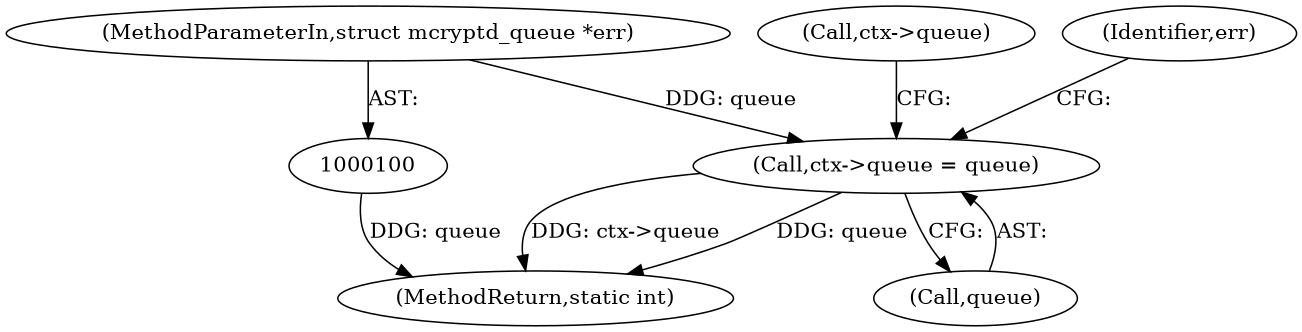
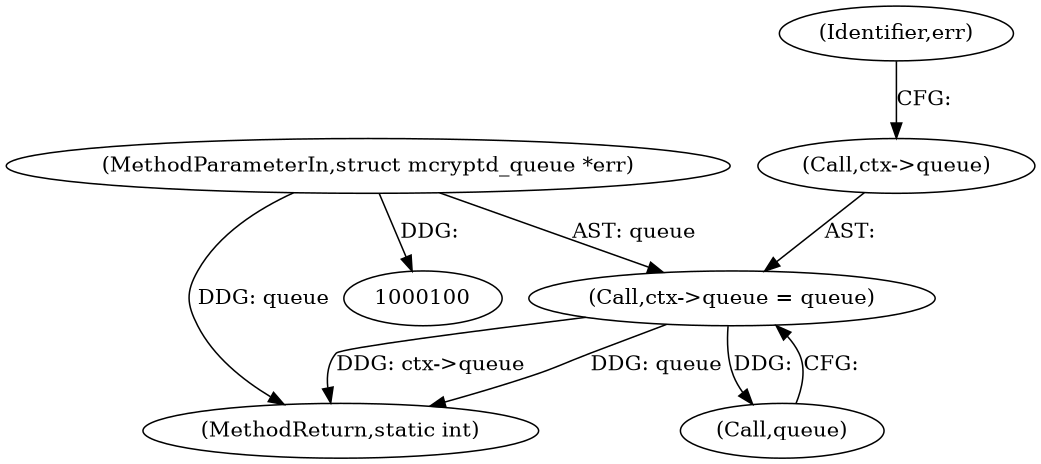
  digraph {
    n1 [label="(MethodParameterIn,struct mcryptd_queue *err)"]
    n2 [label="(Call,ctx->queue = queue)"]
    n3 [label="(MethodReturn,static int)"]
    1000100
    n5 [label="(Call,queue)"]
    n6 [label="(Call,ctx->queue)"]
    n7 [label="(Identifier,err)"]
-   n1 -> n2 [label="DDG: queue"]
-   1000100 -> n3 [label="DDG: queue"]
-   n1 -> 1000100 [label="AST: "]
+   n1 -> n2 [label="AST: queue"]
+   n1 -> n3 [label="DDG: queue"]
+   n1 -> 1000100 [label="DDG: "]
    n2 -> n3 [label="DDG: queue"]
    n2 -> n3 [label="DDG: ctx->queue"]
-   n2 -> n5 [label="CFG: "]
-   n5 -> n2 [label="AST: "]
-   n6 -> n2 [label="CFG: "]
-   n7 -> n2 [label="CFG: "]
+   n2 -> n5 [label="DDG: "]
+   n5 -> n2 [label="CFG: "]
+   n6 -> n2 [label="AST: "]
+   n7 -> n6 [label="CFG: "]
  }
